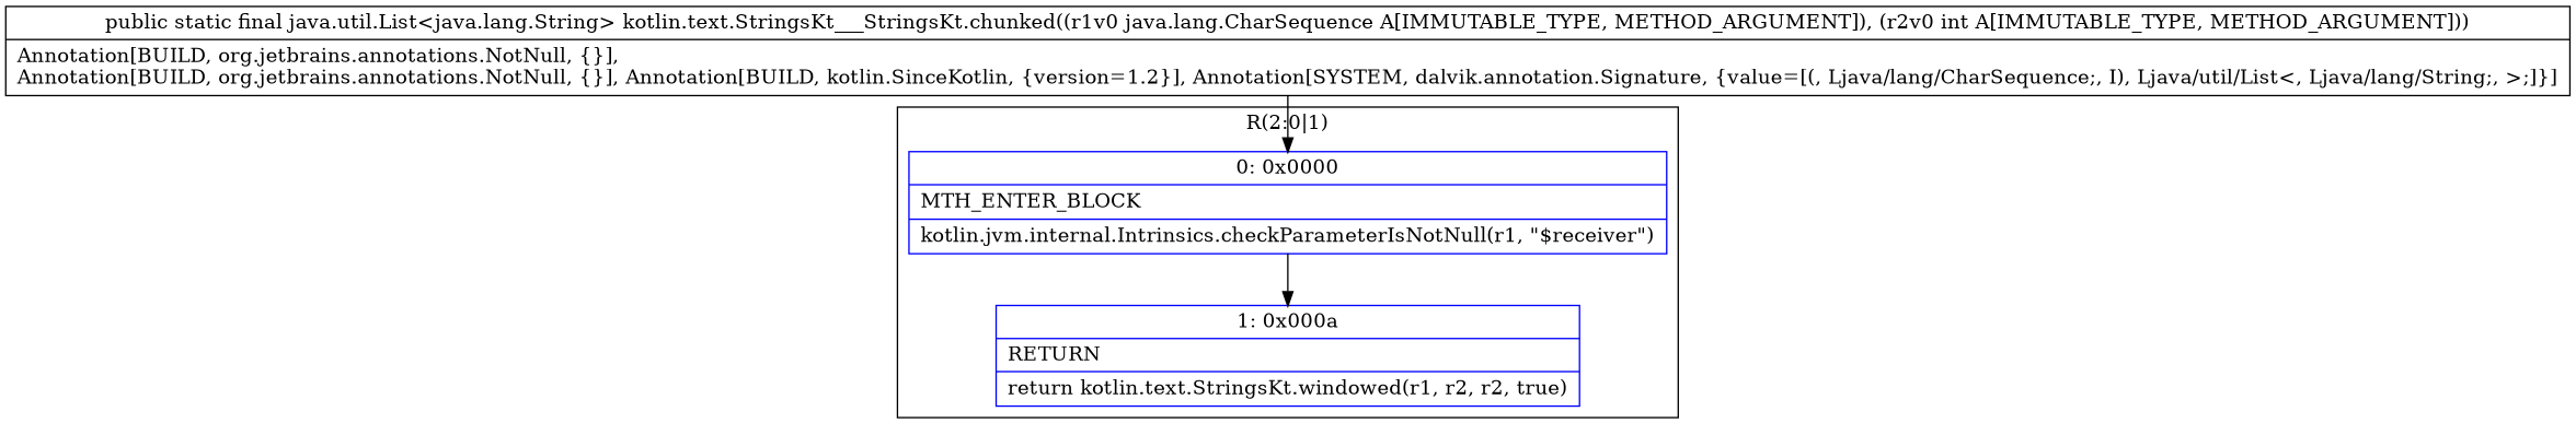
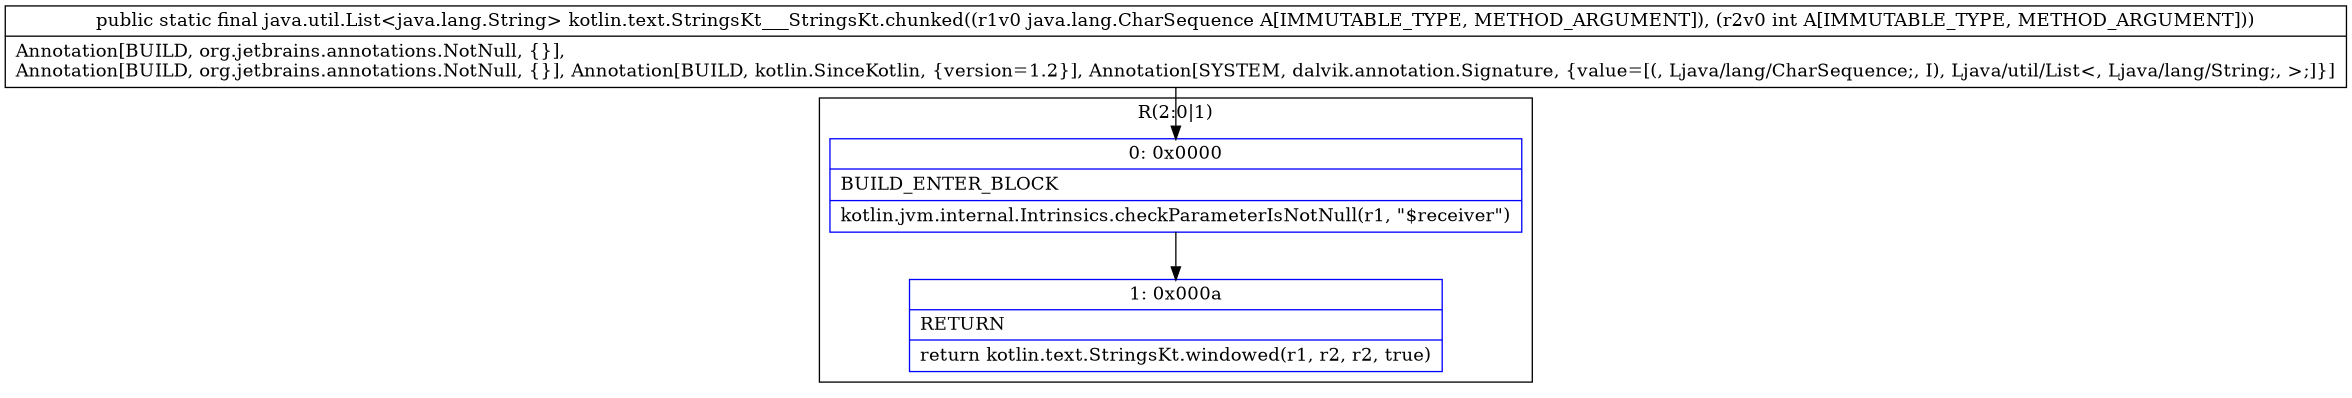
  digraph {
    node [color=blue shape=record]
-   n1 [label="{0\:\ 0x0000|MTH_ENTER_BLOCK\l|kotlin.jvm.internal.Intrinsics.checkParameterIsNotNull(r1, \"$receiver\")\l}"]
+   n1 [label="{0\:\ 0x0000|BUILD_ENTER_BLOCK\l|kotlin.jvm.internal.Intrinsics.checkParameterIsNotNull(r1, \"$receiver\")\l}"]
    n2 [label="{1\:\ 0x000a|RETURN\l|return kotlin.text.StringsKt.windowed(r1, r2, r2, true)\l}"]
    n3 [label="{public static final java.util.List\<java.lang.String\> kotlin.text.StringsKt___StringsKt.chunked((r1v0 java.lang.CharSequence A[IMMUTABLE_TYPE, METHOD_ARGUMENT]), (r2v0 int A[IMMUTABLE_TYPE, METHOD_ARGUMENT]))  | Annotation[BUILD, org.jetbrains.annotations.NotNull, \{\}], \lAnnotation[BUILD, org.jetbrains.annotations.NotNull, \{\}], Annotation[BUILD, kotlin.SinceKotlin, \{version=1.2\}], Annotation[SYSTEM, dalvik.annotation.Signature, \{value=[(, Ljava\/lang\/CharSequence;, I), Ljava\/util\/List\<, Ljava\/lang\/String;, \>;]\}]\l}" color=""]
    subgraph cluster_1 {
      label="R(2:0|1)"
      n1
      n2
    }
    n1 -> n2
    n3 -> n1
  }
